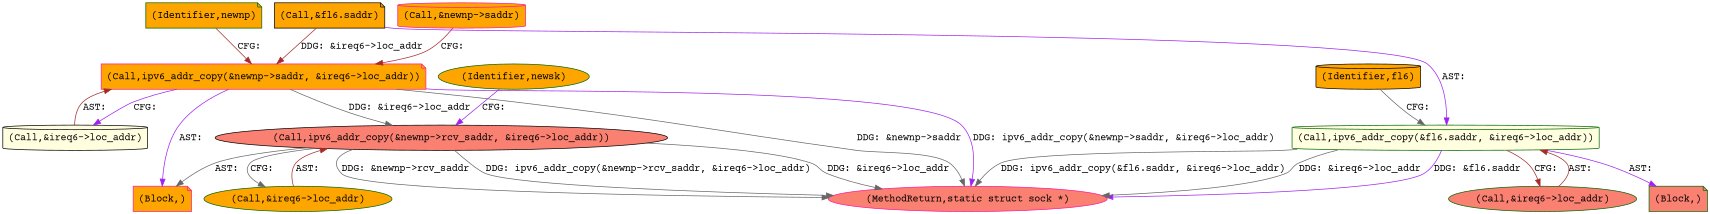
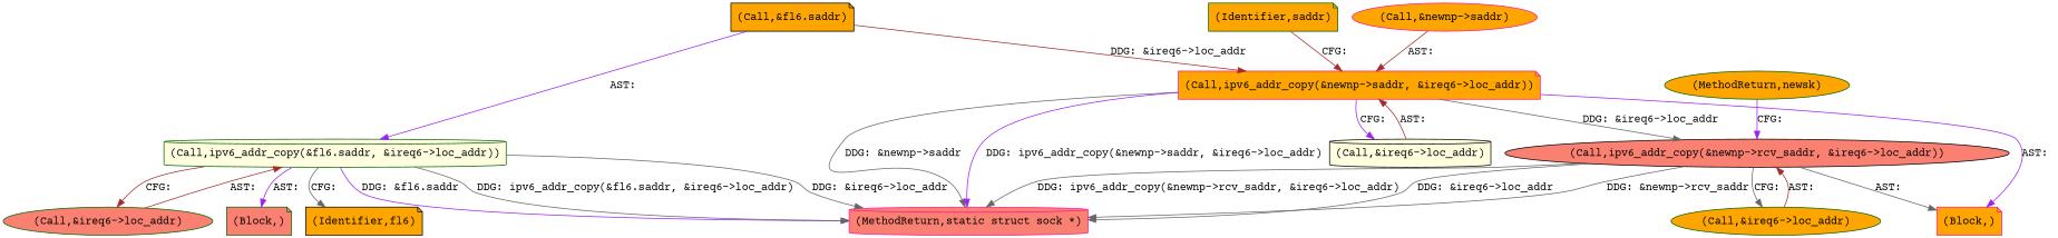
  digraph {
    fontname="Courier Prime"
    node [color=darkgreen fillcolor=orange fontname="Courier Prime" shape=ellipse style=filled]
    edge [color=gray40 fontname="Courier Prime"]
    n1 [color=black fillcolor=salmon label="(Call,ipv6_addr_copy(&newnp->rcv_saddr, &ireq6->loc_addr))"]
    n2 [label="(Call,&ireq6->loc_addr)"]
    n3 [color=deeppink label="(Block,)" shape=note]
-   n4 [color=deeppink fillcolor=salmon label="(MethodReturn,static struct sock *)"]
+   n4 [color=deeppink fillcolor=salmon label="(MethodReturn,static struct sock *)" shape=cylinder]
    n5 [color=deeppink label="(Call,ipv6_addr_copy(&newnp->saddr, &ireq6->loc_addr))" shape=note]
    n6 [color=black fillcolor=lightyellow label="(Call,&ireq6->loc_addr)" shape=cylinder]
    n7 [fillcolor=lightyellow label="(Call,ipv6_addr_copy(&fl6.saddr, &ireq6->loc_addr))" shape=cylinder]
    n8 [fillcolor=salmon label="(Call,&ireq6->loc_addr)"]
    n9 [fillcolor=salmon label="(Block,)" shape=note]
-   n10 [color=black label="(Identifier,fl6)" shape=cylinder]
-   n11 [label="(Identifier,newnp)" shape=note]
-   n12 [label="(Identifier,newsk)"]
-   n13 [color=deeppink label="(Call,&newnp->saddr)" shape=cylinder]
+   n10 [color=black label="(Identifier,fl6)" shape=note]
+   n11 [label="(Identifier,saddr)" shape=note]
+   n12 [label="(MethodReturn,newsk)"]
+   n13 [color=deeppink label="(Call,&newnp->saddr)"]
    n14 [color=black label="(Call,&fl6.saddr)" shape=note]
    n1 -> n2 [label="CFG: "]
    n1 -> n3 [label="AST: "]
    n1 -> n4 [label="DDG: &newnp->rcv_saddr"]
    n1 -> n4 [label="DDG: ipv6_addr_copy(&newnp->rcv_saddr, &ireq6->loc_addr)"]
    n1 -> n4 [label="DDG: &ireq6->loc_addr"]
    n2 -> n1 [color=brown label="AST: "]
    n5 -> n1 [label="DDG: &ireq6->loc_addr"]
    n5 -> n3 [color=purple label="AST: "]
    n5 -> n4 [label="DDG: &newnp->saddr"]
    n5 -> n4 [color=purple label="DDG: ipv6_addr_copy(&newnp->saddr, &ireq6->loc_addr)"]
    n5 -> n6 [color=purple label="CFG: "]
    n6 -> n5 [color=brown label="AST: "]
    n7 -> n4 [color=purple label="DDG: &fl6.saddr"]
    n7 -> n4 [label="DDG: ipv6_addr_copy(&fl6.saddr, &ireq6->loc_addr)"]
    n7 -> n4 [label="DDG: &ireq6->loc_addr"]
    n7 -> n8 [color=brown label="CFG: "]
    n7 -> n9 [color=purple label="AST: "]
    n8 -> n7 [color=brown label="AST: "]
-   n10 -> n7 [label="CFG: "]
+   n7 -> n10 [label="CFG: "]
    n11 -> n5 [color=brown label="CFG: "]
    n12 -> n1 [color=purple label="CFG: "]
-   n13 -> n5 [color=brown label="CFG: "]
+   n13 -> n5 [color=brown label="AST: "]
    n14 -> n5 [color=brown label="DDG: &ireq6->loc_addr"]
    n14 -> n7 [color=purple label="AST: "]
  }
